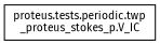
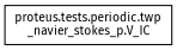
  digraph {
    rankdir=LR
    fontname="Fira Sans"
-   n1 [color=black fillcolor=white fontname="Fira Sans" fontsize=10 height=0.2 label="proteus.tests.periodic.twp\l_proteus_stokes_p.V_IC" shape=record style=filled width=0.4]
+   n1 [color=black fillcolor=white fontname="Fira Sans" fontsize=10 height=0.2 label="proteus.tests.periodic.twp\l_navier_stokes_p.V_IC" shape=record style=filled width=0.4]
  }
